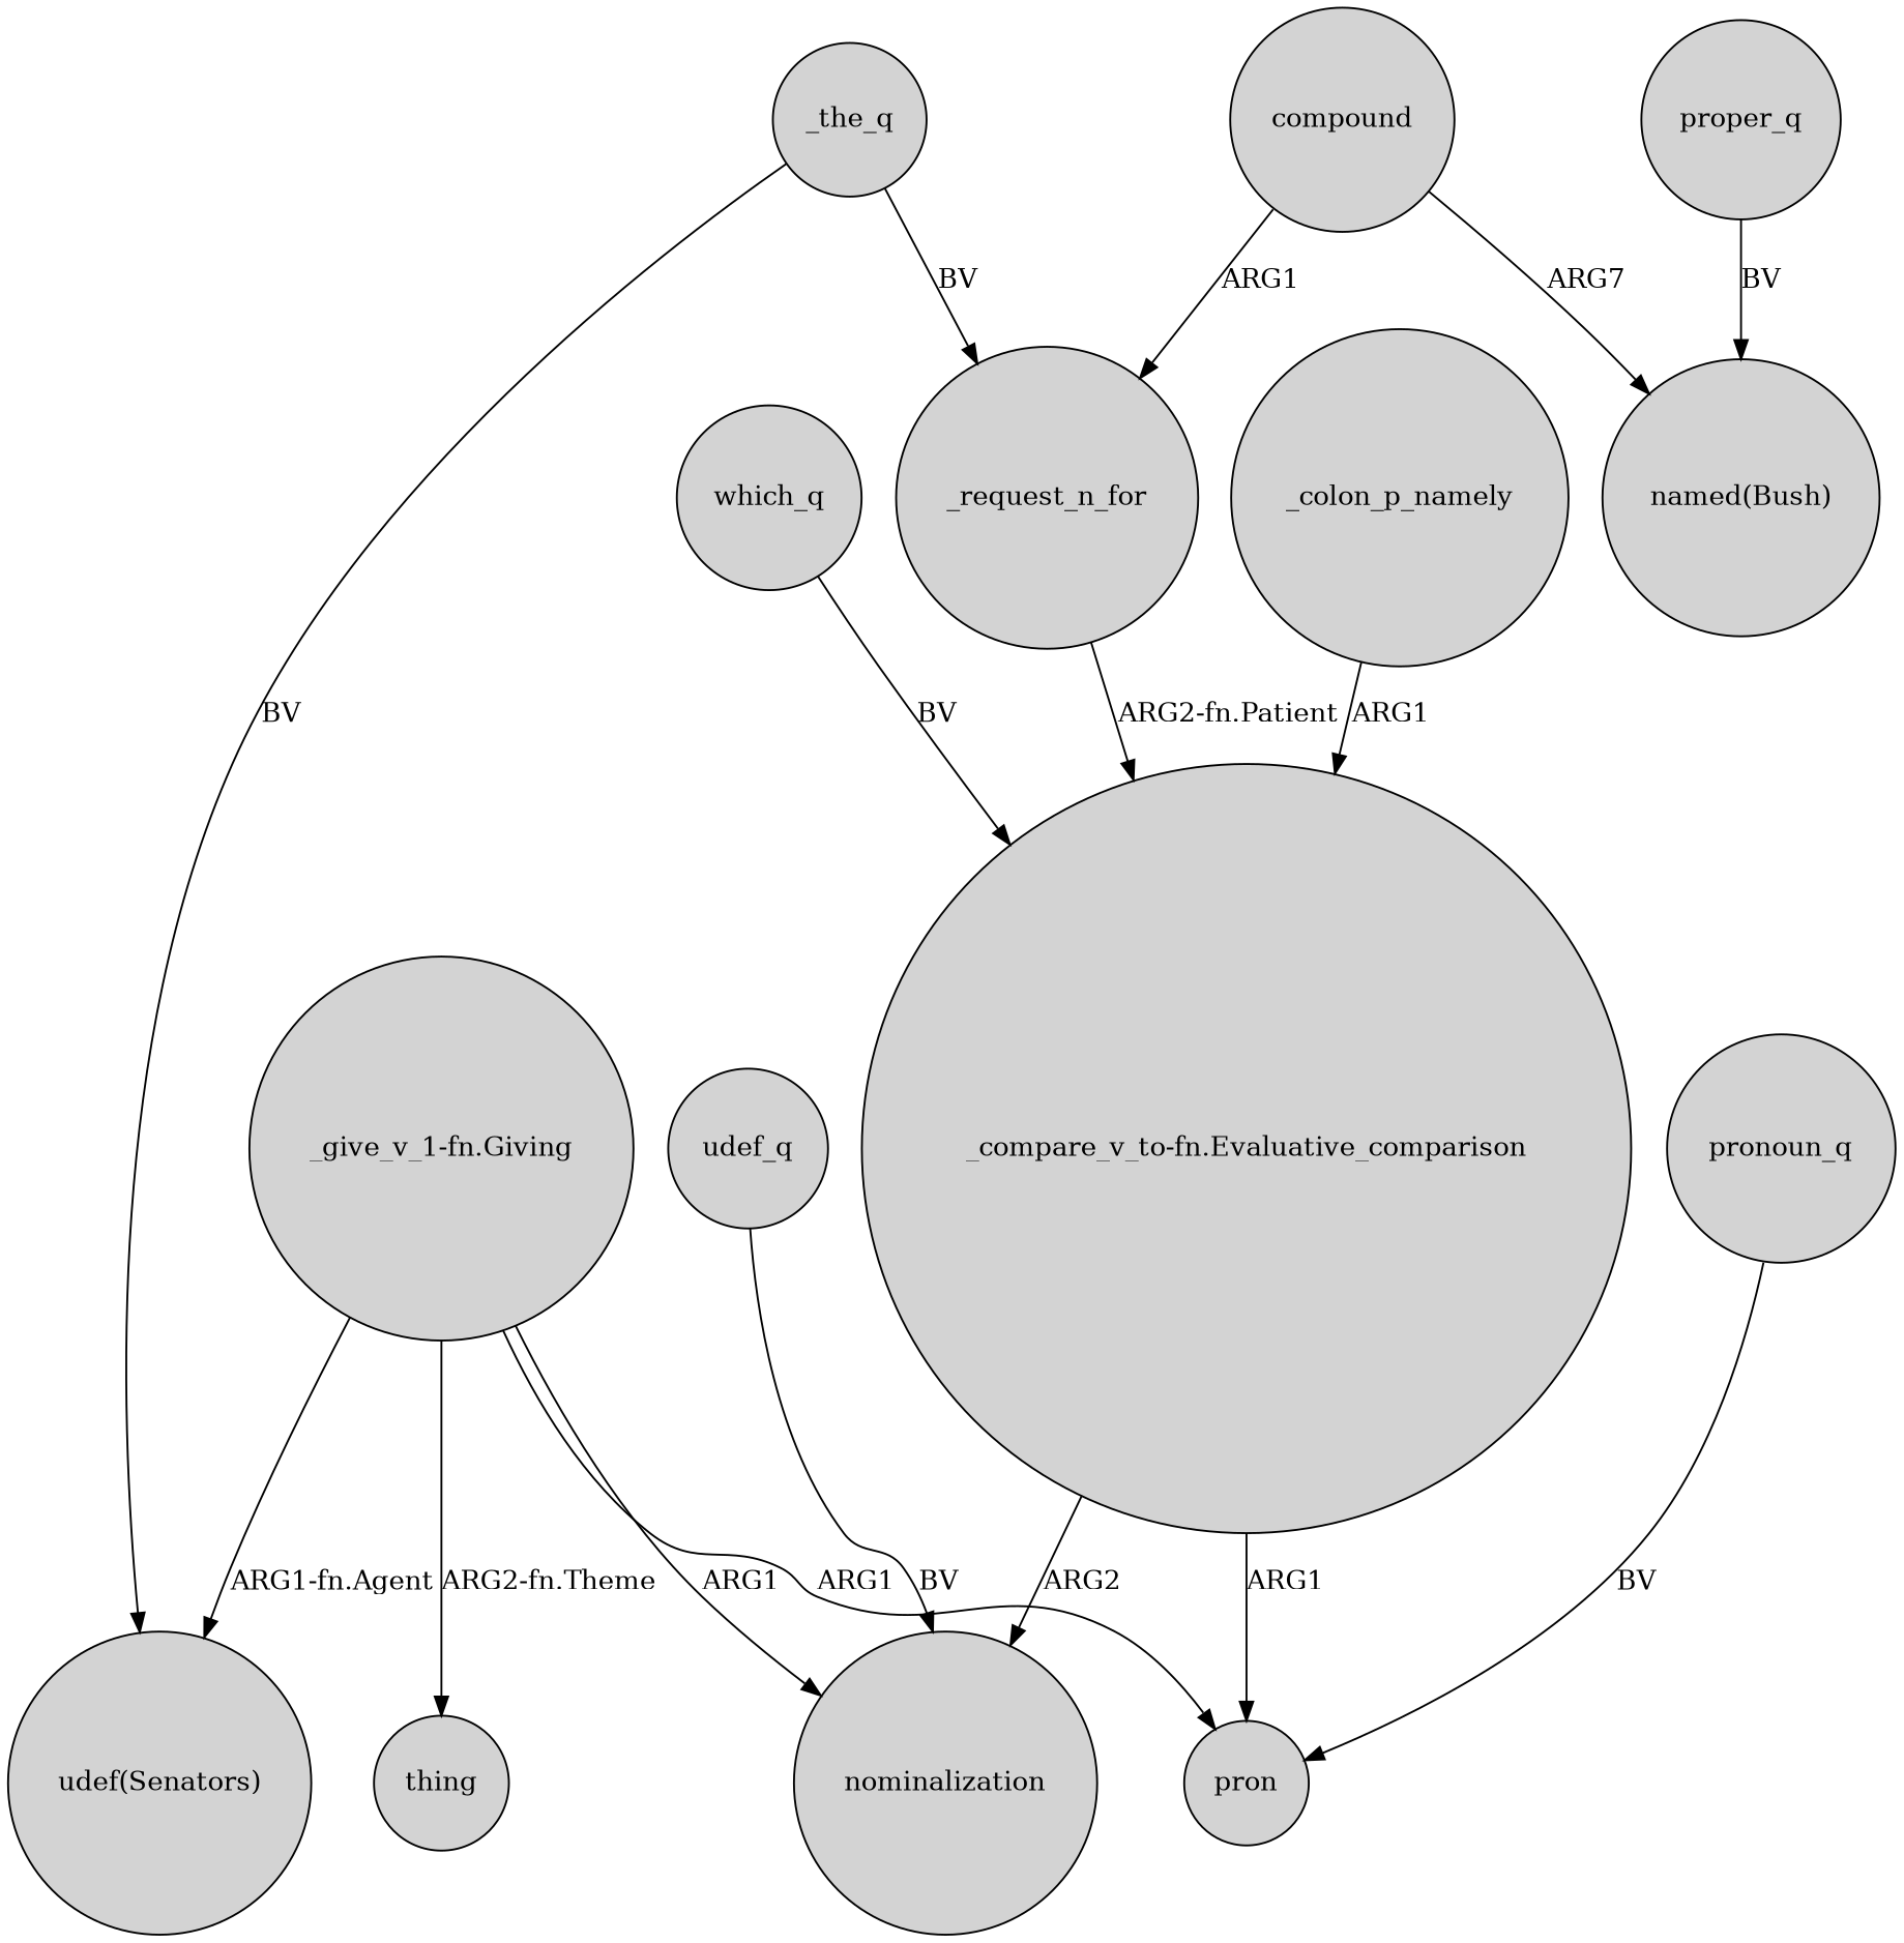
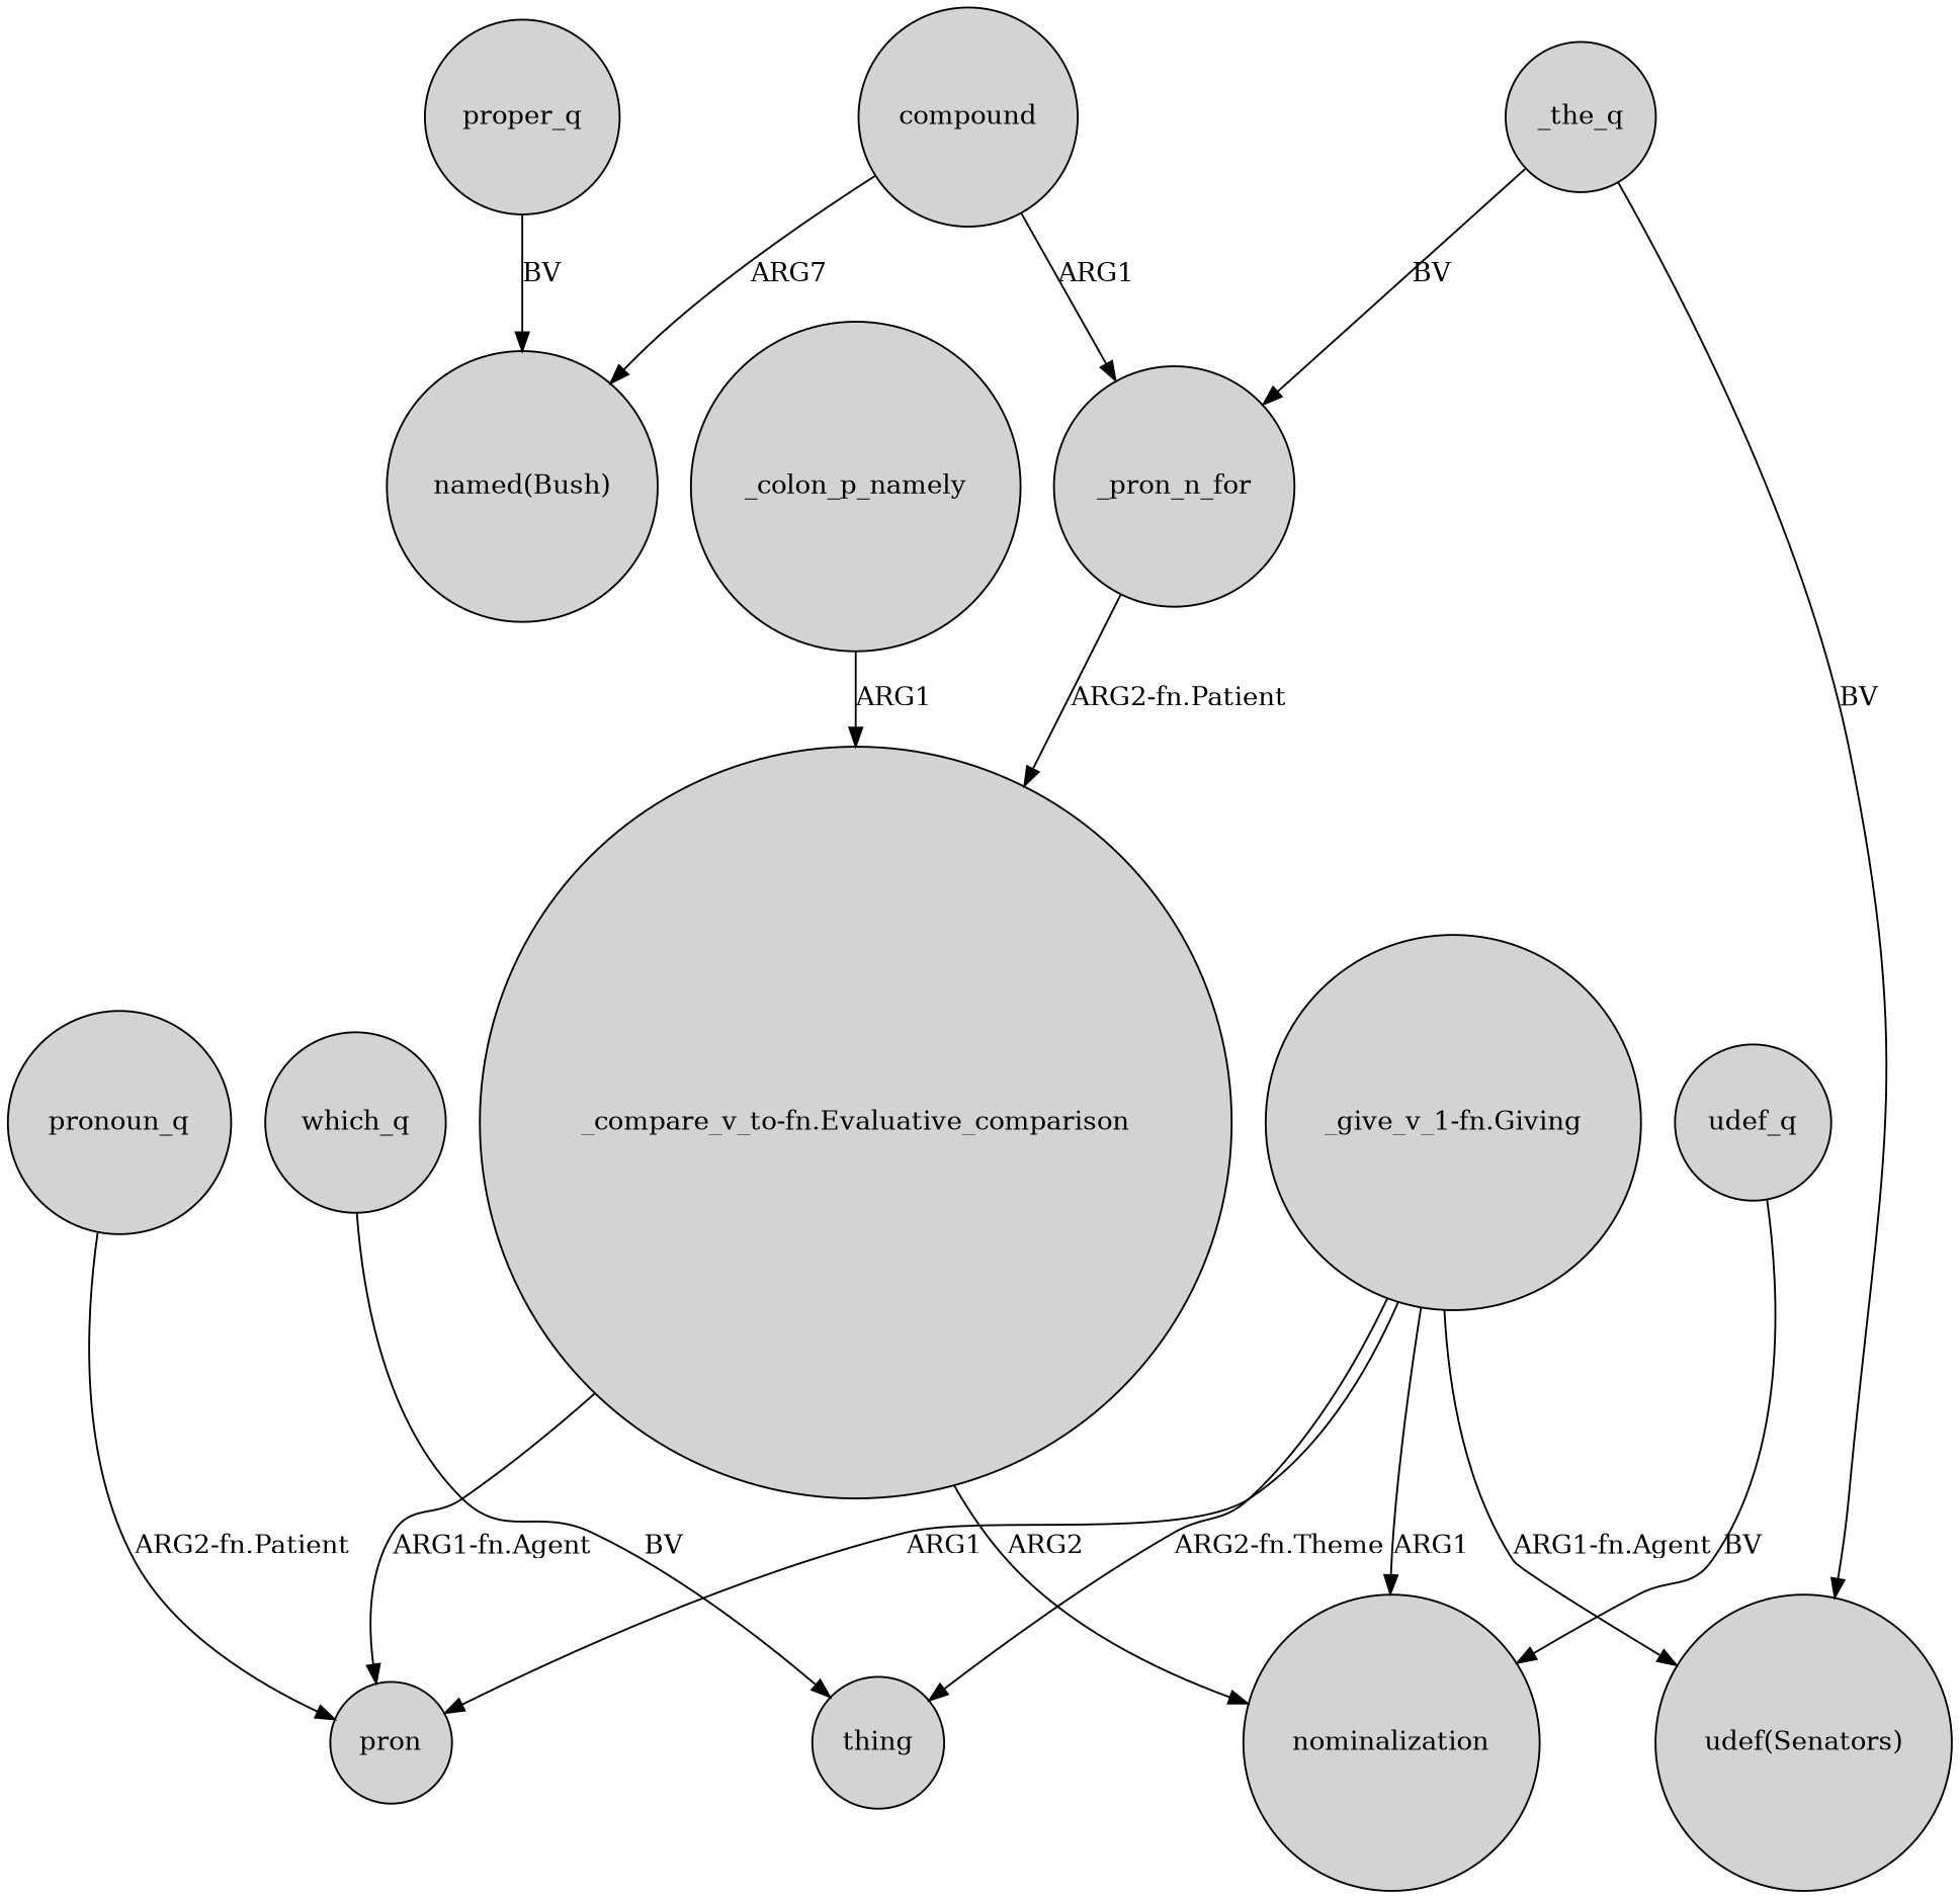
  digraph {
    node [shape=circle style=filled]
    compound
-   _request_n_for
+   _request_n_for [label=_pron_n_for]
    "named(Bush)"
    "_compare_v_to-fn.Evaluative_comparison"
    _the_q
    n6 [label="udef(Senators)"]
    "_give_v_1-fn.Giving"
    thing
    pron
    nominalization
    _colon_p_namely
    proper_q
    udef_q
    which_q
    pronoun_q
    compound -> _request_n_for [label=ARG1]
    compound -> "named(Bush)" [label=ARG7]
    _request_n_for -> "_compare_v_to-fn.Evaluative_comparison" [label="ARG2-fn.Patient"]
-   "_compare_v_to-fn.Evaluative_comparison" -> pron [label=ARG1]
+   "_compare_v_to-fn.Evaluative_comparison" -> pron [label="ARG1-fn.Agent"]
    "_compare_v_to-fn.Evaluative_comparison" -> nominalization [label=ARG2]
    _the_q -> _request_n_for [label=BV]
    _the_q -> n6 [label=BV]
    "_give_v_1-fn.Giving" -> n6 [label="ARG1-fn.Agent"]
    "_give_v_1-fn.Giving" -> thing [label="ARG2-fn.Theme"]
    "_give_v_1-fn.Giving" -> pron [label=ARG1]
    "_give_v_1-fn.Giving" -> nominalization [label=ARG1]
    _colon_p_namely -> "_compare_v_to-fn.Evaluative_comparison" [label=ARG1]
    proper_q -> "named(Bush)" [label=BV]
    udef_q -> nominalization [label=BV]
-   which_q -> "_compare_v_to-fn.Evaluative_comparison" [label=BV]
-   pronoun_q -> pron [label=BV]
+   which_q -> thing [label=BV]
+   pronoun_q -> pron [label="ARG2-fn.Patient"]
  }
